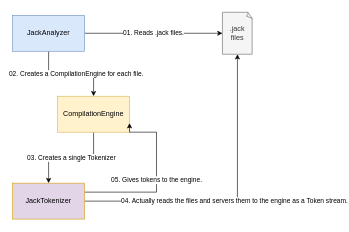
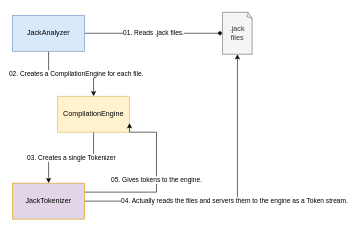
  <mxCell id="0" />
  <mxCell id="1" parent="0" />
- <mxCell id="2" value="01. Reads .jack files." style="edgeStyle=orthogonalEdgeStyle;rounded=0;orthogonalLoop=1;jettySize=auto;html=1;entryX=0;entryY=0.5;entryDx=0;entryDy=0;entryPerimeter=0;" edge="1" parent="1" source="4" target="10"><mxGeometry relative="1" as="geometry"><mxPoint x="280" y="55" as="targetPoint" /></mxGeometry></mxCell>
+ <mxCell id="2" value="01. Reads .jack files." style="edgeStyle=orthogonalEdgeStyle;rounded=0;orthogonalLoop=1;jettySize=auto;html=1;entryX=0;entryY=0.5;entryDx=0;entryDy=0;entryPerimeter=0;endArrow=diamond;" edge="1" parent="1" source="4" target="10"><mxGeometry relative="1" as="geometry"><mxPoint x="280" y="55" as="targetPoint" /></mxGeometry></mxCell>
  <mxCell id="3" value="02. Creates a CompilationEngine for each file." style="edgeStyle=orthogonalEdgeStyle;rounded=0;orthogonalLoop=1;jettySize=auto;html=1;entryX=0.5;entryY=0;entryDx=0;entryDy=0;" edge="1" parent="1" source="4" target="6"><mxGeometry x="0.111" relative="1" as="geometry"><mxPoint as="offset" /></mxGeometry></mxCell>
  <mxCell id="4" value="JackAnalyzer" style="rounded=0;whiteSpace=wrap;html=1;fillColor=#dae8fc;strokeColor=#6c8ebf;" vertex="1" parent="1"><mxGeometry x="20" y="25" width="120" height="60" as="geometry" /></mxCell>
  <mxCell id="5" value="03. Creates a single Tokenizer" style="edgeStyle=orthogonalEdgeStyle;rounded=0;orthogonalLoop=1;jettySize=auto;html=1;entryX=0.5;entryY=0;entryDx=0;entryDy=0;" edge="1" parent="1" source="6" target="9"><mxGeometry relative="1" as="geometry" /></mxCell>
  <mxCell id="6" value="CompilationEngine" style="rounded=0;whiteSpace=wrap;html=1;fillColor=#fff2cc;strokeColor=#d6b656;" vertex="1" parent="1"><mxGeometry x="95" y="160" width="120" height="60" as="geometry" /></mxCell>
  <mxCell id="7" value="04. Actually reads the files and servers them to the engine as a Token stream." style="edgeStyle=orthogonalEdgeStyle;rounded=0;orthogonalLoop=1;jettySize=auto;html=1;entryX=0.5;entryY=1;entryDx=0;entryDy=0;entryPerimeter=0;" edge="1" parent="1" source="9" target="10"><mxGeometry relative="1" as="geometry"><mxPoint x="390" y="95" as="targetPoint" /></mxGeometry></mxCell>
  <mxCell id="8" value="05. Gives tokens to the engine." style="edgeStyle=orthogonalEdgeStyle;rounded=0;orthogonalLoop=1;jettySize=auto;html=1;exitX=1;exitY=0.25;exitDx=0;exitDy=0;entryX=1;entryY=0.75;entryDx=0;entryDy=0;" edge="1" parent="1" source="9" target="6"><mxGeometry relative="1" as="geometry"><Array as="points"><mxPoint x="260" y="320" /><mxPoint x="260" y="220" /></Array></mxGeometry></mxCell>
  <mxCell id="9" value="JackTokenizer" style="rounded=0;whiteSpace=wrap;html=1;fillColor=#e1d5e7;strokeColor=#d79b00;" vertex="1" parent="1"><mxGeometry x="20" y="305" width="120" height="60" as="geometry" /></mxCell>
  <mxCell id="10" value=".jack&lt;br&gt;files" style="whiteSpace=wrap;html=1;shape=mxgraph.basic.document;fillColor=#f5f5f5;strokeColor=#666666;fontColor=#333333;" vertex="1" parent="1"><mxGeometry x="370" y="20" width="50" height="70" as="geometry" /></mxCell>
